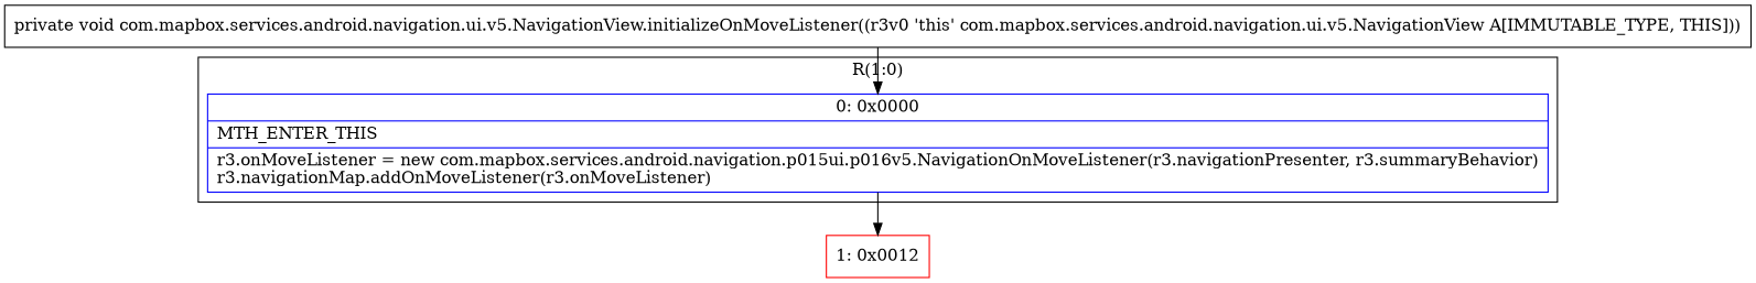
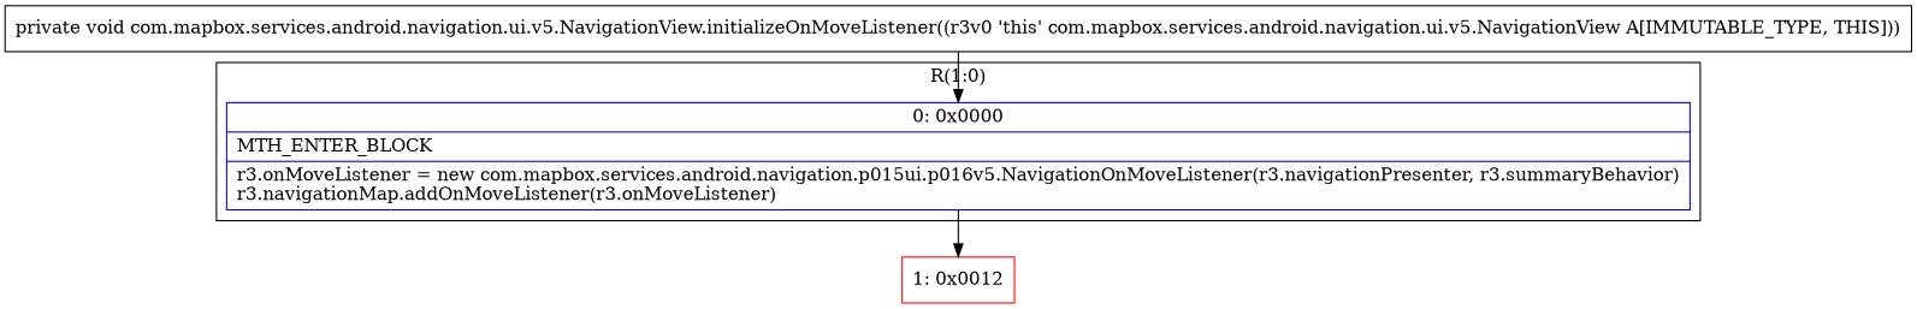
  digraph {
    node [shape=record]
-   n1 [color=blue label="{0\:\ 0x0000|MTH_ENTER_THIS\l|r3.onMoveListener = new com.mapbox.services.android.navigation.p015ui.p016v5.NavigationOnMoveListener(r3.navigationPresenter, r3.summaryBehavior)\lr3.navigationMap.addOnMoveListener(r3.onMoveListener)\l}"]
+   n1 [color=blue label="{0\:\ 0x0000|MTH_ENTER_BLOCK\l|r3.onMoveListener = new com.mapbox.services.android.navigation.p015ui.p016v5.NavigationOnMoveListener(r3.navigationPresenter, r3.summaryBehavior)\lr3.navigationMap.addOnMoveListener(r3.onMoveListener)\l}"]
    n2 [color=red label="{1\:\ 0x0012}"]
    n3 [label="{private void com.mapbox.services.android.navigation.ui.v5.NavigationView.initializeOnMoveListener((r3v0 'this' com.mapbox.services.android.navigation.ui.v5.NavigationView A[IMMUTABLE_TYPE, THIS])) }"]
    subgraph cluster_1 {
      label="R(1:0)"
      n1
    }
    n1 -> n2
    n3 -> n1
  }
